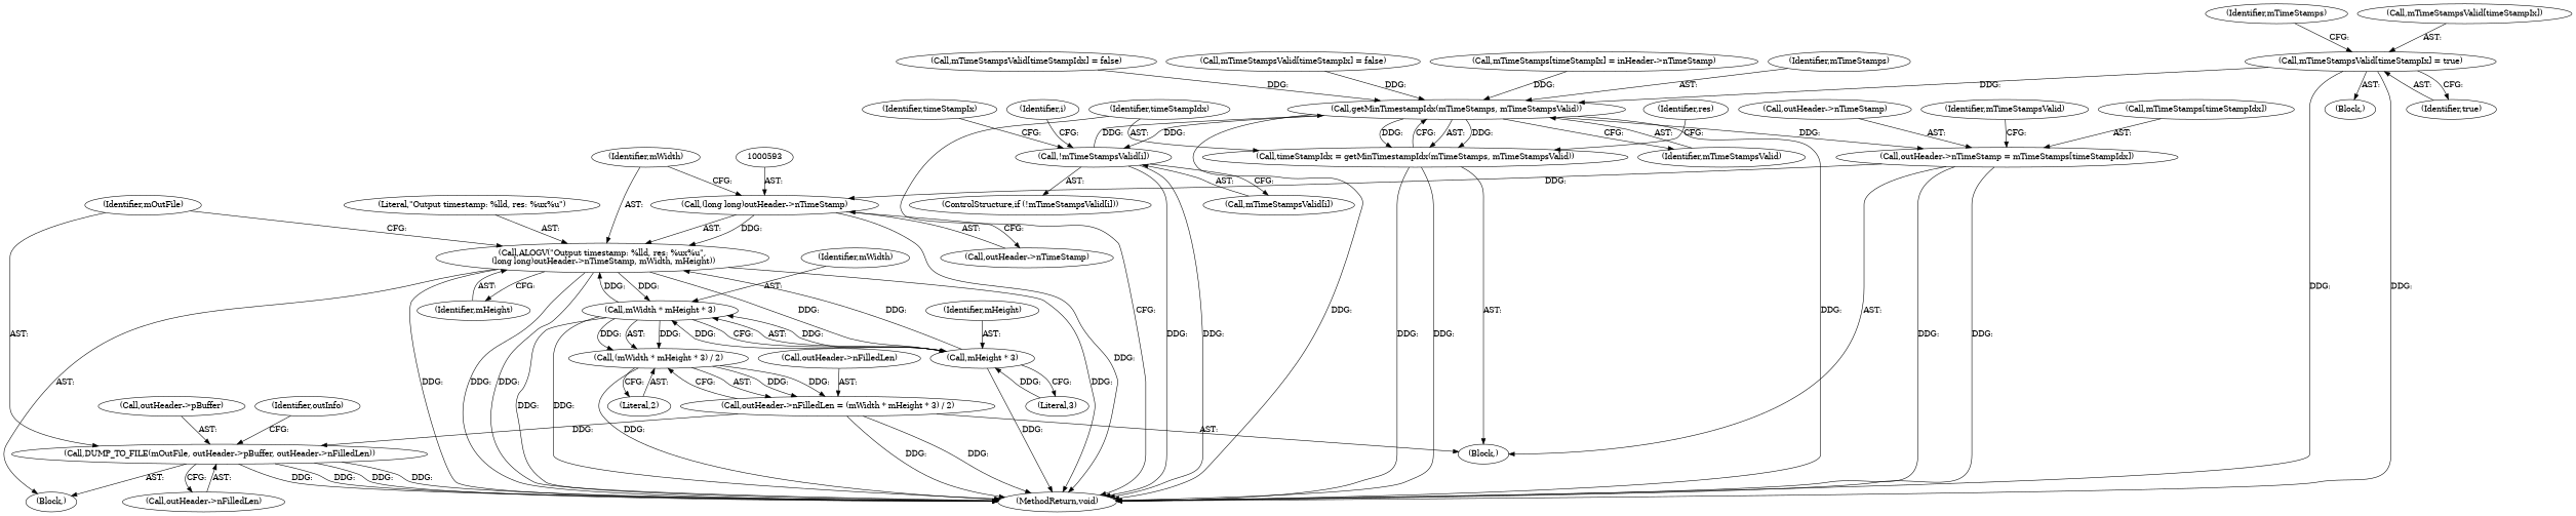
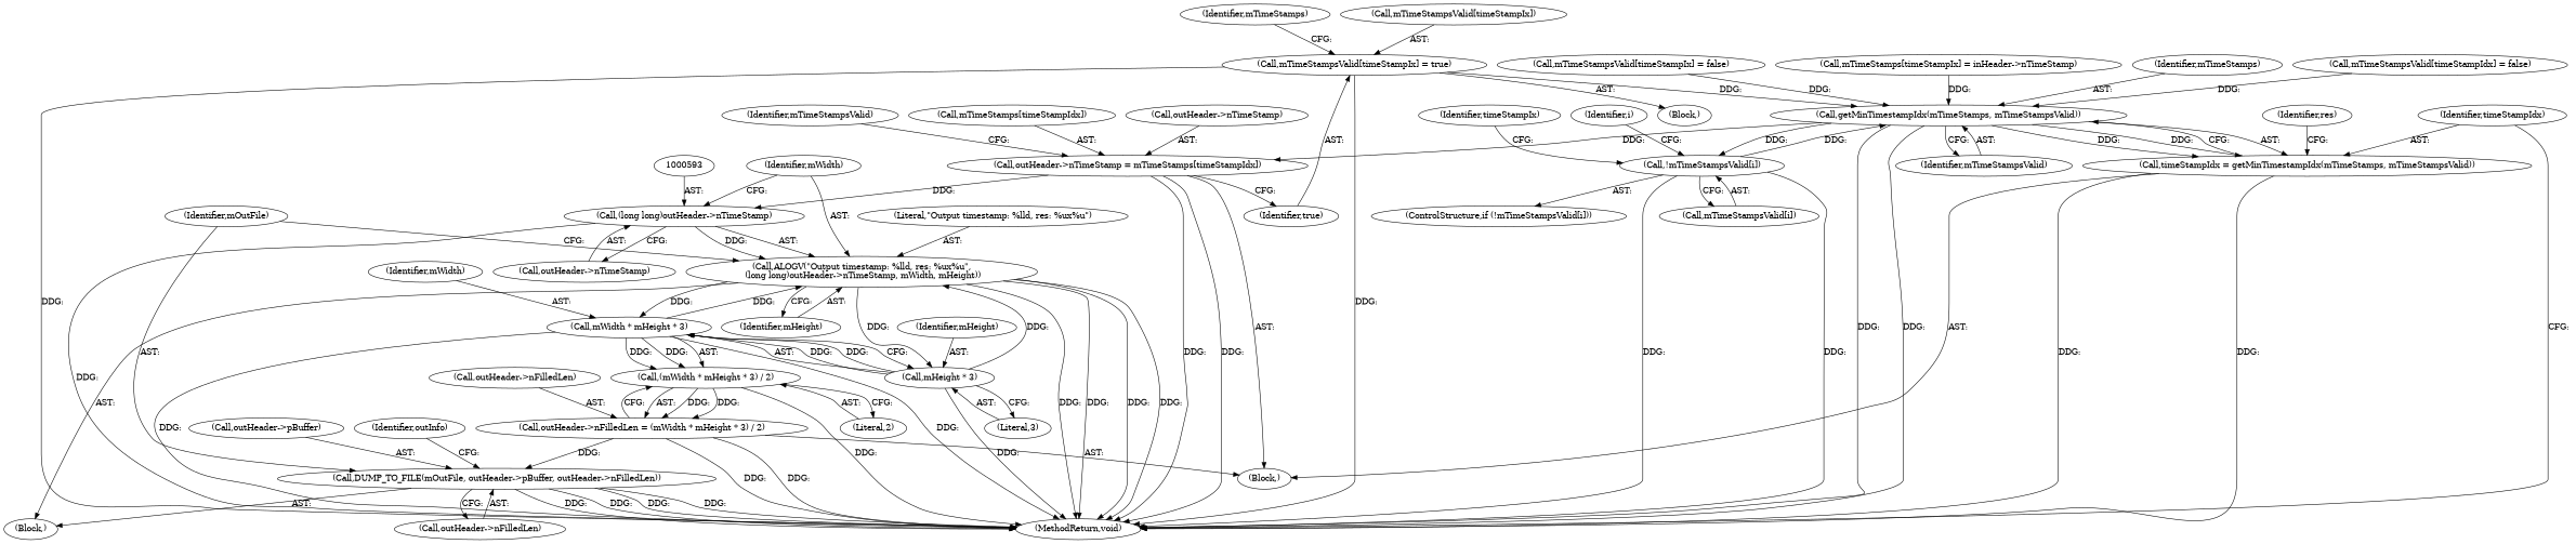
  digraph {
    n1 [label="(Call,mTimeStampsValid[timeStampIx] = true)"]
    n2 [label="(Call,getMinTimestampIdx(mTimeStamps, mTimeStampsValid))"]
    n3 [label="(Block,)"]
    n4 [label="(Identifier,true)"]
    n5 [label="(MethodReturn,void)"]
    n6 [label="(Call,!mTimeStampsValid[i])"]
    n7 [label="(Call,timeStampIdx = getMinTimestampIdx(mTimeStamps, mTimeStampsValid))"]
    n8 [label="(Call,outHeader->nTimeStamp = mTimeStamps[timeStampIdx])"]
    n9 [label="(Identifier,mTimeStampsValid)"]
    n10 [label="(Call,mTimeStampsValid[i])"]
    n11 [label="(ControlStructure,if (!mTimeStampsValid[i]))"]
    n12 [label="(Block,)"]
    n13 [label="(Call,(long long)outHeader->nTimeStamp)"]
    n14 [label="(Call,ALOGV(\"Output timestamp: %lld, res: %ux%u\",\n (long long)outHeader->nTimeStamp, mWidth, mHeight))"]
    n15 [label="(Call,outHeader->nTimeStamp)"]
    n16 [label="(Call,mTimeStamps[timeStampIdx])"]
    n17 [label="(Call,mWidth * mHeight * 3)"]
    n18 [label="(Call,mHeight * 3)"]
    n19 [label="(Block,)"]
    n20 [label="(Identifier,mHeight)"]
    n21 [label="(Call,(mWidth * mHeight * 3) / 2)"]
    n22 [label="(Literal,3)"]
    n23 [label="(Call,outHeader->nFilledLen = (mWidth * mHeight * 3) / 2)"]
    n24 [label="(Literal,2)"]
    n25 [label="(Call,DUMP_TO_FILE(mOutFile, outHeader->pBuffer, outHeader->nFilledLen))"]
    n26 [label="(Call,outHeader->nFilledLen)"]
    n27 [label="(Identifier,mHeight)"]
    n28 [label="(Call,mTimeStampsValid[timeStampIdx] = false)"]
    n29 [label="(Identifier,timeStampIdx)"]
    n30 [label="(Identifier,res)"]
    n31 [label="(Identifier,timeStampIx)"]
    n32 [label="(Identifier,mTimeStamps)"]
    n33 [label="(Identifier,mOutFile)"]
    n34 [label="(Identifier,outInfo)"]
    n35 [label="(Call,outHeader->nTimeStamp)"]
    n36 [label="(Identifier,i)"]
    n37 [label="(Identifier,mWidth)"]
    n38 [label="(Literal,\"Output timestamp: %lld, res: %ux%u\")"]
    n39 [label="(Call,mTimeStampsValid[timeStampIx] = false)"]
    n40 [label="(Call,mTimeStamps[timeStampIx] = inHeader->nTimeStamp)"]
    n41 [label="(Identifier,mTimeStampsValid)"]
    n42 [label="(Identifier,mWidth)"]
    n43 [label="(Call,outHeader->pBuffer)"]
    n44 [label="(Call,outHeader->nFilledLen)"]
    n45 [label="(Call,mTimeStampsValid[timeStampIx])"]
    n46 [label="(Identifier,mTimeStamps)"]
    1000593
    n1 -> n2 [label="DDG: "]
    n1 -> n3 [label="AST: "]
-   n1 -> n4 [label="CFG: "]
+   n8 -> n4 [label="CFG: "]
    n1 -> n5 [label="DDG: "]
    n1 -> n5 [label="DDG: "]
    n2 -> n5 [label="DDG: "]
    n2 -> n5 [label="DDG: "]
    n2 -> n6 [label="DDG: "]
    n2 -> n7 [label="AST: "]
    n2 -> n7 [label="DDG: "]
    n2 -> n7 [label="DDG: "]
    n2 -> n8 [label="DDG: "]
    n2 -> n9 [label="CFG: "]
    n4 -> n1 [label="AST: "]
    n6 -> n2 [label="DDG: "]
    n6 -> n5 [label="DDG: "]
    n6 -> n5 [label="DDG: "]
    n6 -> n10 [label="CFG: "]
    n6 -> n11 [label="AST: "]
    n7 -> n2 [label="CFG: "]
    n7 -> n5 [label="DDG: "]
    n7 -> n5 [label="DDG: "]
    n7 -> n12 [label="AST: "]
    n8 -> n5 [label="DDG: "]
    n8 -> n5 [label="DDG: "]
    n8 -> n12 [label="AST: "]
    n8 -> n13 [label="DDG: "]
    n9 -> n2 [label="AST: "]
    n10 -> n6 [label="AST: "]
    n13 -> n5 [label="DDG: "]
    n13 -> n14 [label="AST: "]
    n13 -> n14 [label="DDG: "]
    n13 -> n15 [label="CFG: "]
    n14 -> n5 [label="DDG: "]
    n14 -> n5 [label="DDG: "]
    n14 -> n5 [label="DDG: "]
    n14 -> n5 [label="DDG: "]
    n14 -> n17 [label="DDG: "]
    n14 -> n18 [label="DDG: "]
    n14 -> n19 [label="AST: "]
    n14 -> n20 [label="CFG: "]
    n15 -> n13 [label="AST: "]
    n16 -> n8 [label="AST: "]
    n17 -> n5 [label="DDG: "]
    n17 -> n5 [label="DDG: "]
    n17 -> n14 [label="DDG: "]
    n17 -> n18 [label="CFG: "]
    n17 -> n21 [label="AST: "]
    n17 -> n21 [label="DDG: "]
    n17 -> n21 [label="DDG: "]
    n18 -> n5 [label="DDG: "]
    n18 -> n14 [label="DDG: "]
    n18 -> n17 [label="AST: "]
    n18 -> n17 [label="DDG: "]
    n18 -> n17 [label="DDG: "]
    n18 -> n22 [label="CFG: "]
    n20 -> n14 [label="AST: "]
    n21 -> n5 [label="DDG: "]
    n21 -> n23 [label="AST: "]
    n21 -> n23 [label="DDG: "]
    n21 -> n23 [label="DDG: "]
    n21 -> n24 [label="CFG: "]
-   n22 -> n18 [label="DDG: "]
+   n22 -> n18 [label="AST: "]
    n23 -> n5 [label="DDG: "]
    n23 -> n5 [label="DDG: "]
    n23 -> n12 [label="AST: "]
    n23 -> n21 [label="CFG: "]
    n23 -> n25 [label="DDG: "]
    n24 -> n21 [label="AST: "]
    n25 -> n5 [label="DDG: "]
    n25 -> n5 [label="DDG: "]
    n25 -> n5 [label="DDG: "]
    n25 -> n5 [label="DDG: "]
    n25 -> n19 [label="AST: "]
    n25 -> n26 [label="CFG: "]
    n26 -> n25 [label="AST: "]
    n27 -> n18 [label="AST: "]
    n28 -> n2 [label="DDG: "]
    n29 -> n5 [label="CFG: "]
    n29 -> n7 [label="AST: "]
    n30 -> n7 [label="CFG: "]
    n31 -> n6 [label="CFG: "]
    n32 -> n1 [label="CFG: "]
    n33 -> n14 [label="CFG: "]
    n33 -> n25 [label="AST: "]
    n34 -> n25 [label="CFG: "]
    n35 -> n8 [label="AST: "]
    n36 -> n6 [label="CFG: "]
    n37 -> n13 [label="CFG: "]
    n37 -> n14 [label="AST: "]
    n38 -> n14 [label="AST: "]
    n39 -> n2 [label="DDG: "]
    n40 -> n2 [label="DDG: "]
    n41 -> n8 [label="CFG: "]
    n42 -> n17 [label="AST: "]
    n43 -> n25 [label="AST: "]
    n44 -> n23 [label="AST: "]
    n45 -> n1 [label="AST: "]
    n46 -> n2 [label="AST: "]
    1000593 -> n13 [label="AST: "]
  }
